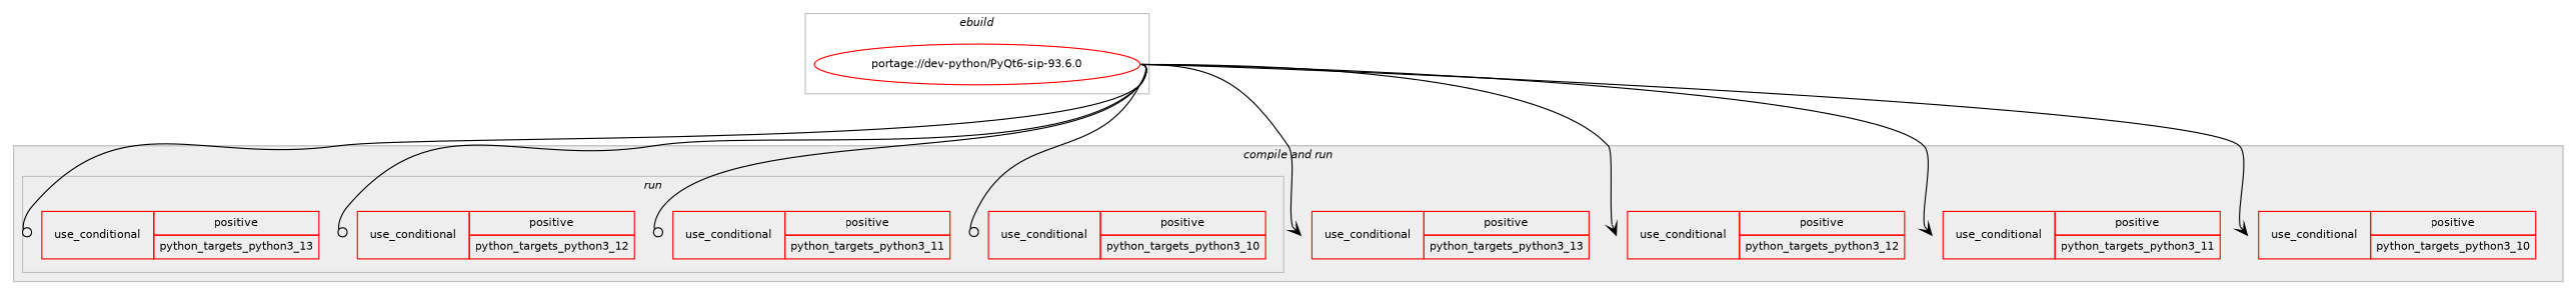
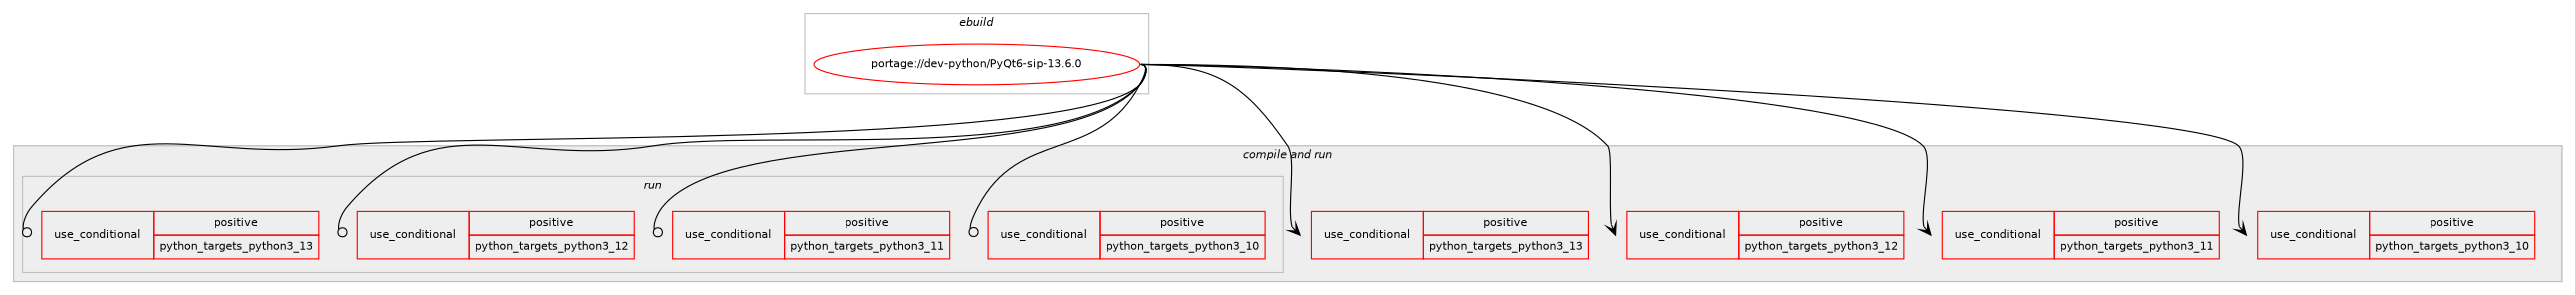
  digraph {
    compound=true
    concentrate=true
    fontname=Helvetica
    fontsize=10
    newrank=true
    rankdir=TB
    ranksep=1.5
    node [color=red fontname=Helvetica fontsize=10 shape=none]
    edge [arrowhead=vee headport=w style=solid tailport=e weight=20]
-   n1 [label="portage://dev-python/PyQt6-sip-93.6.0" width=4 shape=""]
+   n1 [label="portage://dev-python/PyQt6-sip-13.6.0" width=4 shape=""]
    n2 [label=<<TABLE BORDER="0" CELLBORDER="1" CELLSPACING="0" CELLPADDING="4"><TR><TD ROWSPAN="3" CELLPADDING="10">use_conditional</TD></TR><TR><TD>positive</TD></TR><TR><TD>python_targets_python3_10</TD></TR></TABLE>>]
    n3 [label=<<TABLE BORDER="0" CELLBORDER="1" CELLSPACING="0" CELLPADDING="4"><TR><TD ROWSPAN="3" CELLPADDING="10">use_conditional</TD></TR><TR><TD>positive</TD></TR><TR><TD>python_targets_python3_11</TD></TR></TABLE>>]
    n4 [label=<<TABLE BORDER="0" CELLBORDER="1" CELLSPACING="0" CELLPADDING="4"><TR><TD ROWSPAN="3" CELLPADDING="10">use_conditional</TD></TR><TR><TD>positive</TD></TR><TR><TD>python_targets_python3_12</TD></TR></TABLE>>]
    n5 [label=<<TABLE BORDER="0" CELLBORDER="1" CELLSPACING="0" CELLPADDING="4"><TR><TD ROWSPAN="3" CELLPADDING="10">use_conditional</TD></TR><TR><TD>positive</TD></TR><TR><TD>python_targets_python3_13</TD></TR></TABLE>>]
    n6 [label=<<TABLE BORDER="0" CELLBORDER="1" CELLSPACING="0" CELLPADDING="4"><TR><TD ROWSPAN="3" CELLPADDING="10">use_conditional</TD></TR><TR><TD>positive</TD></TR><TR><TD>python_targets_python3_10</TD></TR></TABLE>>]
    n7 [label=<<TABLE BORDER="0" CELLBORDER="1" CELLSPACING="0" CELLPADDING="4"><TR><TD ROWSPAN="3" CELLPADDING="10">use_conditional</TD></TR><TR><TD>positive</TD></TR><TR><TD>python_targets_python3_11</TD></TR></TABLE>>]
    n8 [label=<<TABLE BORDER="0" CELLBORDER="1" CELLSPACING="0" CELLPADDING="4"><TR><TD ROWSPAN="3" CELLPADDING="10">use_conditional</TD></TR><TR><TD>positive</TD></TR><TR><TD>python_targets_python3_12</TD></TR></TABLE>>]
    n9 [label=<<TABLE BORDER="0" CELLBORDER="1" CELLSPACING="0" CELLPADDING="4"><TR><TD ROWSPAN="3" CELLPADDING="10">use_conditional</TD></TR><TR><TD>positive</TD></TR><TR><TD>python_targets_python3_13</TD></TR></TABLE>>]
    subgraph cluster_1 {
      color=gray
      label=<<i>ebuild</i>>
      rank=same
      n1
    }
    subgraph cluster_2 {
      color=gray
      label=<<i>dependencies</i>>
      subgraph cluster_3 {
        color=gray
        fillcolor="#eeeeee"
        label=<<i>compile</i>>
        style=filled
        subgraph sub_4 {
          color=gray
          fillcolor="#eeeeee"
          label=<<i>compile</i>>
          style=filled
          n2
        }
        subgraph sub_5 {
          color=gray
          fillcolor="#eeeeee"
          label=<<i>compile</i>>
          style=filled
          n3
        }
        subgraph sub_6 {
          color=gray
          fillcolor="#eeeeee"
          label=<<i>compile</i>>
          style=filled
          n4
        }
        subgraph sub_7 {
          color=gray
          fillcolor="#eeeeee"
          label=<<i>compile</i>>
          style=filled
          n5
        }
      }
      subgraph cluster_8 {
        color=gray
        fillcolor="#eeeeee"
        label=<<i>compile and run</i>>
        style=filled
      }
      subgraph cluster_9 {
        color=gray
        fillcolor="#eeeeee"
        label=<<i>run</i>>
        style=filled
        subgraph sub_10 {
          color=gray
          fillcolor="#eeeeee"
          label=<<i>run</i>>
          style=filled
          n6
        }
        subgraph sub_11 {
          color=gray
          fillcolor="#eeeeee"
          label=<<i>run</i>>
          style=filled
          n7
        }
        subgraph sub_12 {
          color=gray
          fillcolor="#eeeeee"
          label=<<i>run</i>>
          style=filled
          n8
        }
        subgraph sub_13 {
          color=gray
          fillcolor="#eeeeee"
          label=<<i>run</i>>
          style=filled
          n9
        }
      }
    }
    subgraph cluster_14 {
      color=gray
      label=<<i>candidates</i>>
      rank=same
    }
    n1 -> n2
    n1 -> n3
    n1 -> n4
    n1 -> n5
    n1 -> n6 [arrowhead=odot]
    n1 -> n7 [arrowhead=odot]
    n1 -> n8 [arrowhead=odot]
    n1 -> n9 [arrowhead=odot]
  }
